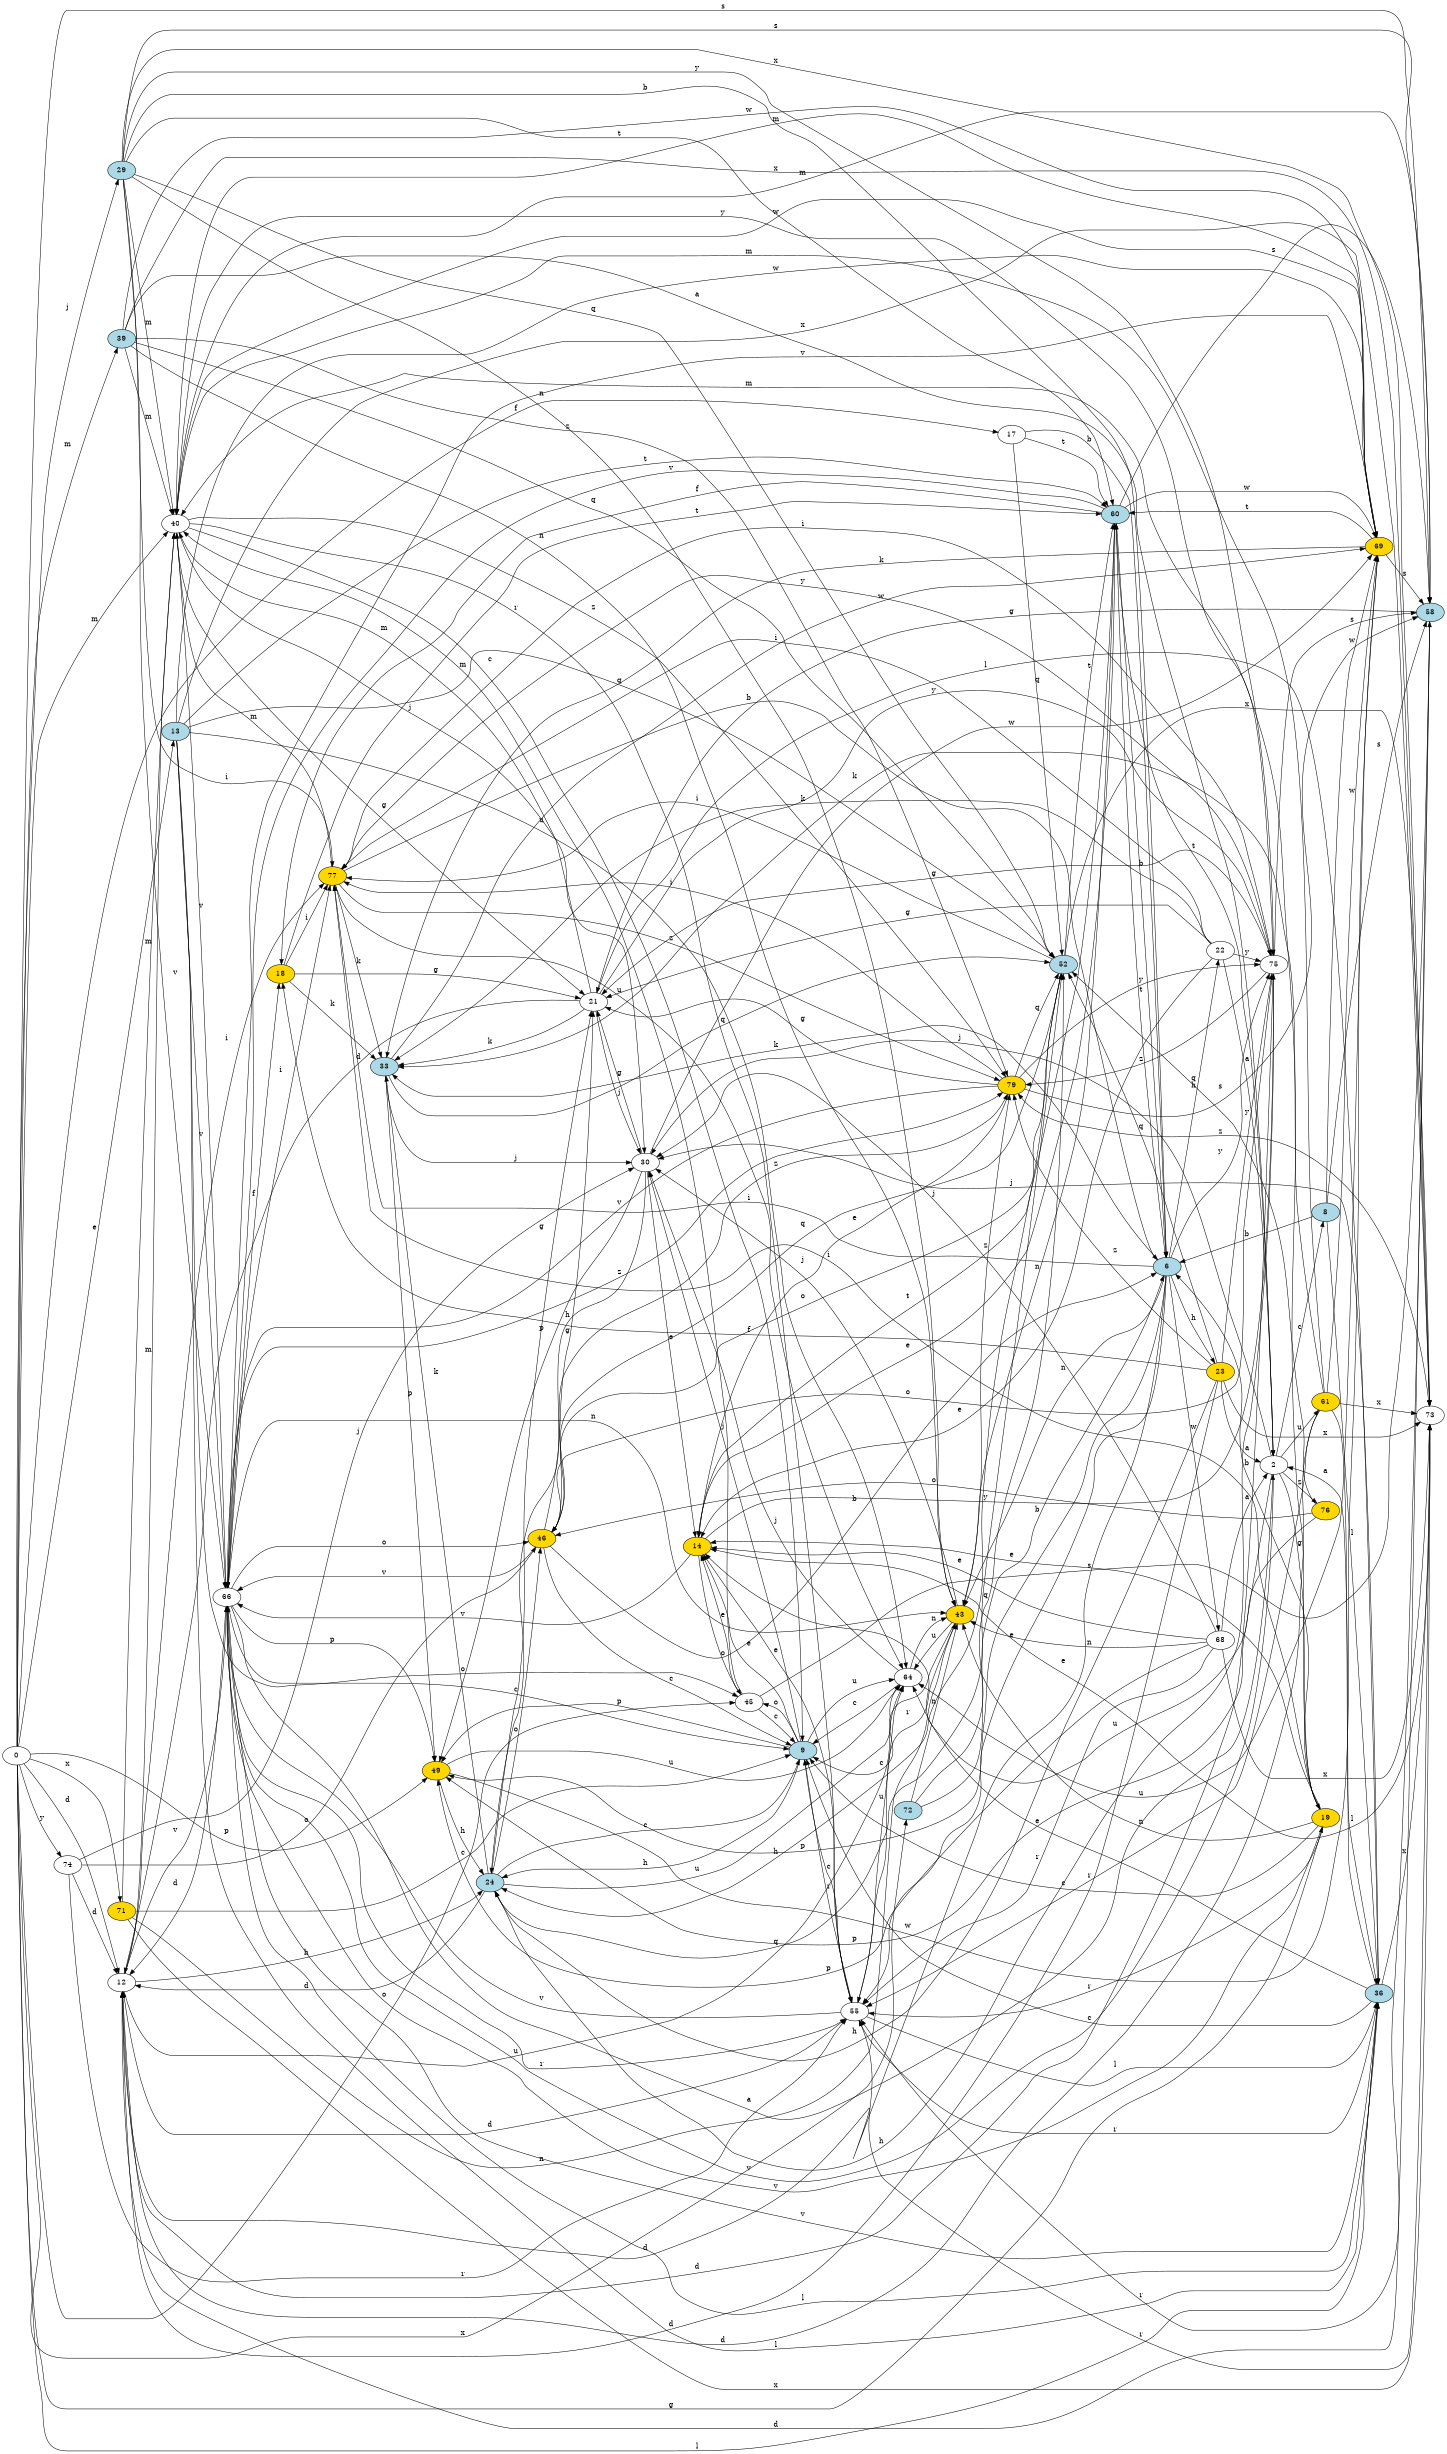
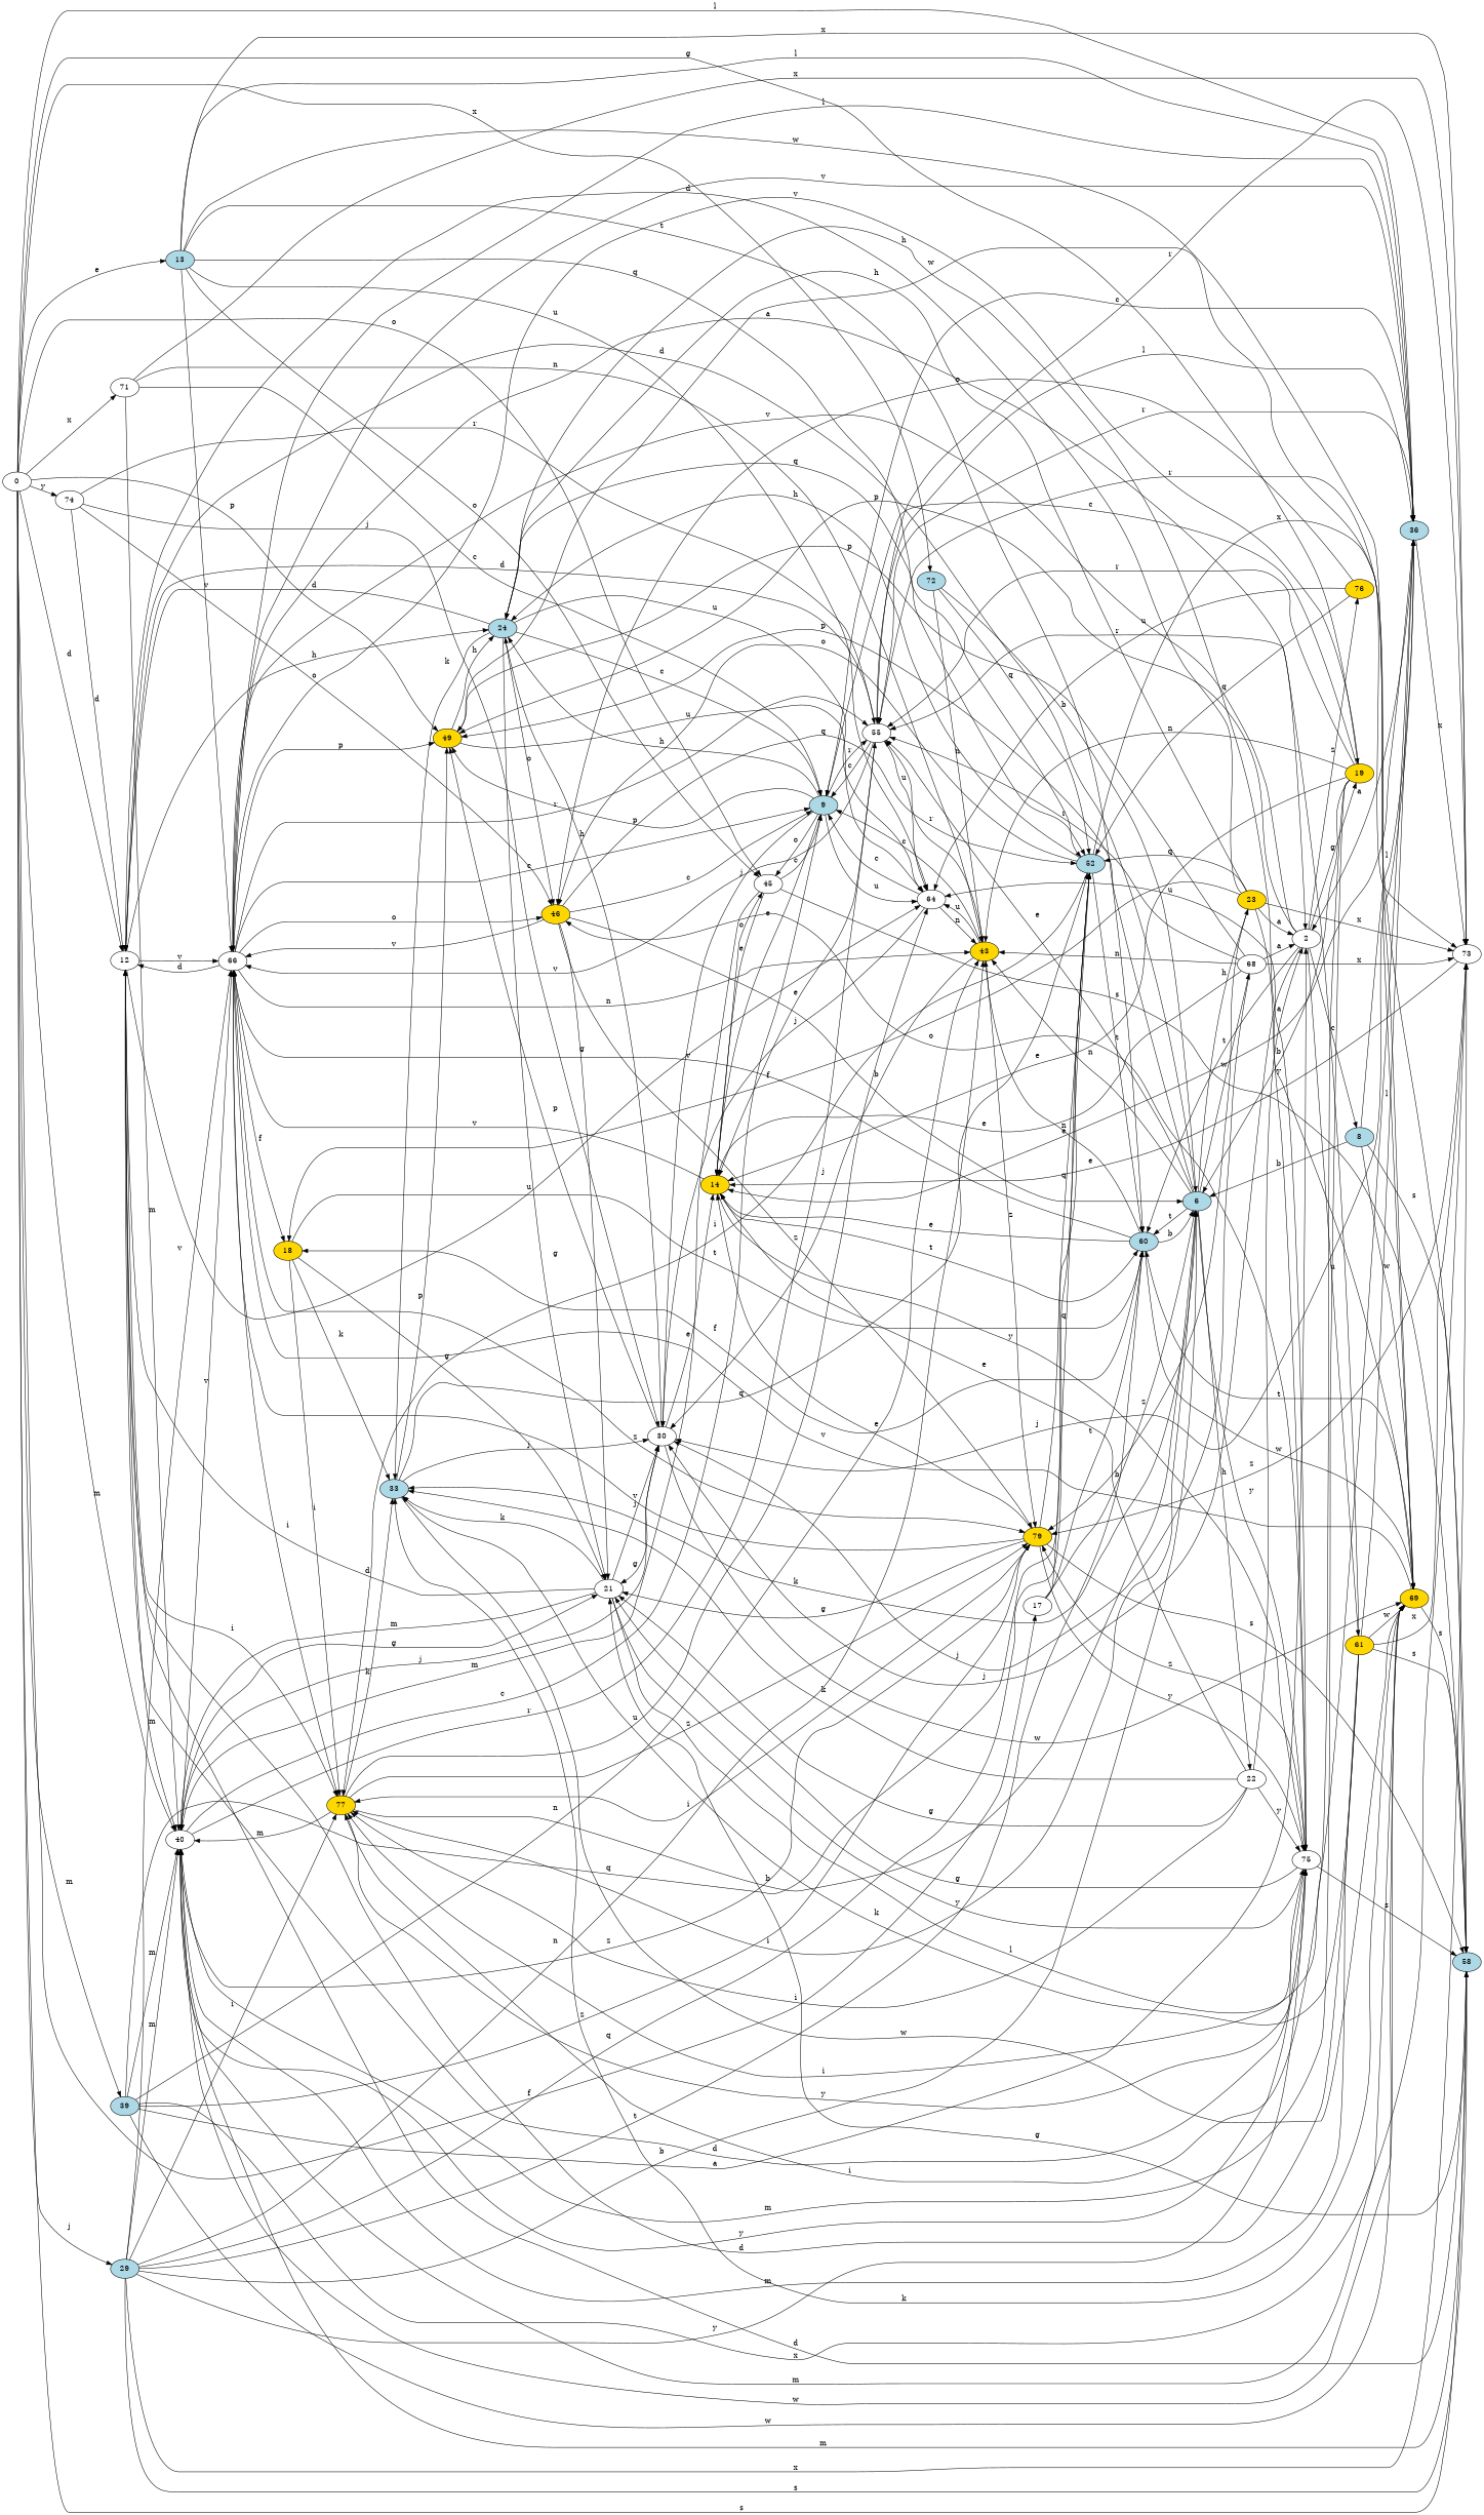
  strict digraph {
    rankdir=LR
    node [fillcolor=white style=filled]
    0
    12
    13 [fillcolor=lightblue]
    17
    19 [fillcolor=gold]
    29 [fillcolor=lightblue]
    36 [fillcolor=lightblue]
    39 [fillcolor=lightblue]
    40
    45
    49 [fillcolor=gold]
    58 [fillcolor=lightblue]
-   71 [fillcolor=gold]
+   71
    72 [fillcolor=lightblue]
    74
    66
    n17 [fillcolor=gold label=77]
    24 [fillcolor=lightblue]
    64
    60 [fillcolor=lightblue]
    69 [fillcolor=gold]
    52 [fillcolor=lightblue]
    73
    6 [fillcolor=lightblue]
    43 [fillcolor=gold]
    9 [fillcolor=lightblue]
    14 [fillcolor=gold]
    55
    75
    2
    30
    79 [fillcolor=gold]
    21
    46 [fillcolor=gold]
    8 [fillcolor=lightblue]
    61 [fillcolor=gold]
    76 [fillcolor=gold]
    18 [fillcolor=gold]
    33 [fillcolor=lightblue]
    22
    23 [fillcolor=gold]
    68
    0 -> 12 [label=d]
    0 -> 13 [label=e]
    0 -> 17 [label=f]
    0 -> 19 [label=g]
    0 -> 29 [label=j]
    0 -> 36 [label=l]
    0 -> 39 [label=m]
    0 -> 40 [label=m]
    0 -> 45 [label=o]
    0 -> 49 [label=p]
    0 -> 58 [label=s]
    0 -> 71 [label=x]
    0 -> 72 [label=x]
    0 -> 74 [label=y]
    12 -> 40 [label=m]
    12 -> 66 [label=v]
    12 -> n17 [label=i]
    12 -> 24 [label=h]
    12 -> 64 [label=u]
    13 -> 36 [label=l]
    13 -> 45 [label=o]
    13 -> 66 [label=v]
    13 -> 64 [label=u]
    13 -> 60 [label=t]
    13 -> 69 [label=w]
    13 -> 52 [label=q]
    13 -> 73 [label=x]
    17 -> 60 [label=t]
    17 -> 52 [label=q]
    17 -> 6 [label=b]
    19 -> 40 [label=m]
    19 -> 66 [label=v]
    19 -> n17 [label=i]
    19 -> 6 [label=b]
    19 -> 43 [label=n]
    19 -> 9 [label=c]
    19 -> 14 [label=e]
    19 -> 55 [label=r]
    29 -> 40 [label=m]
    29 -> 58 [label=s]
    29 -> 66 [label=v]
    29 -> n17 [label=i]
    29 -> 60 [label=t]
    29 -> 52 [label=q]
    29 -> 73 [label=x]
    29 -> 6 [label=b]
    29 -> 43 [label=n]
    29 -> 75 [label=y]
    36 -> 66 [label=v]
    36 -> 73 [label=x]
    36 -> 9 [label=c]
    36 -> 14 [label=e]
    36 -> 55 [label=r]
    36 -> 2 [label=a]
    36 -> 30 [label=j]
    39 -> 40 [label=m]
    39 -> 69 [label=w]
    39 -> 52 [label=q]
    39 -> 73 [label=x]
    39 -> 43 [label=n]
    39 -> 2 [label=a]
    39 -> 79 [label=z]
    40 -> 66 [label=v]
    40 -> 69 [label=w]
    40 -> 9 [label=c]
    40 -> 55 [label=r]
    40 -> 75 [label=y]
    40 -> 30 [label=j]
    40 -> 79 [label=z]
    40 -> 21 [label=g]
    45 -> 40 [label=m]
    45 -> 58 [label=s]
    45 -> 9 [label=c]
    45 -> 14 [label=e]
    49 -> 24 [label=h]
    49 -> 64 [label=u]
    49 -> 69 [label=w]
    58 -> 12 [label=d]
    58 -> 40 [label=m]
    58 -> 55 [label=r]
    58 -> 21 [label=g]
    71 -> 40 [label=m]
    71 -> 73 [label=x]
    71 -> 43 [label=n]
    71 -> 9 [label=c]
    72 -> 52 [label=q]
    72 -> 6 [label=b]
    72 -> 43 [label=n]
    74 -> 12 [label=d]
    74 -> 55 [label=r]
    74 -> 30 [label=j]
    74 -> 46 [label=o]
    66 -> 12 [label=d]
    66 -> 36 [label=l]
    66 -> 49 [label=p]
    66 -> n17 [label=i]
    66 -> 43 [label=n]
    66 -> 9 [label=c]
    66 -> 55 [label=r]
    66 -> 2 [label=a]
    66 -> 79 [label=z]
    66 -> 46 [label=o]
    66 -> 18 [label=f]
    n17 -> 40 [label=m]
    n17 -> 64 [label=u]
    n17 -> 6 [label=b]
    n17 -> 75 [label=y]
    n17 -> 79 [label=z]
    n17 -> 33 [label=k]
    24 -> 12 [label=d]
    24 -> 64 [label=u]
    24 -> 52 [label=q]
    24 -> 9 [label=c]
    24 -> 21 [label=g]
    24 -> 46 [label=o]
    24 -> 33 [label=k]
    64 -> 43 [label=n]
    64 -> 9 [label=c]
    64 -> 30 [label=j]
    60 -> 66 [label=v]
    60 -> 69 [label=w]
    60 -> 6 [label=b]
    60 -> 43 [label=n]
    60 -> 14 [label=e]
    60 -> 18 [label=f]
    69 -> 40 [label=m]
    69 -> 58 [label=s]
    69 -> 66 [label=v]
    69 -> 64 [label=u]
    69 -> 60 [label=t]
    69 -> 33 [label=k]
    52 -> n17 [label=i]
    52 -> 24 [label=h]
    52 -> 60 [label=t]
    52 -> 73 [label=x]
    52 -> 46 [label=o]
    73 -> 14 [label=e]
    73 -> 55 [label=r]
    73 -> 79 [label=z]
    6 -> 12 [label=d]
    6 -> 49 [label=p]
    6 -> n17 [label=i]
    6 -> 60 [label=t]
    6 -> 43 [label=n]
    6 -> 55 [label=e]
    6 -> 75 [label=y]
    6 -> 33 [label=k]
    6 -> 22 [label=h]
    6 -> 23 [label=h]
    6 -> 68 [label=w]
    43 -> 64 [label=u]
    43 -> 9 [label=c]
    43 -> 55 [label=r]
    43 -> 30 [label=j]
    43 -> 79 [label=z]
    9 -> 45 [label=o]
    9 -> 49 [label=p]
    9 -> 24 [label=h]
    9 -> 64 [label=u]
    9 -> 14 [label=e]
    9 -> 55 [label=r]
    9 -> 30 [label=j]
    14 -> 45 [label=o]
    14 -> 66 [label=v]
    14 -> 60 [label=t]
    14 -> 75 [label=y]
    55 -> 12 [label=d]
    55 -> 36 [label=l]
    55 -> 66 [label=v]
    55 -> 64 [label=u]
    55 -> 9 [label=c]
    55 -> 14 [label=e]
    75 -> 12 [label=d]
    75 -> 58 [label=s]
    75 -> n17 [label=i]
    75 -> 24 [label=h]
    75 -> 79 [label=z]
    75 -> 21 [label=g]
    75 -> 46 [label=o]
    2 -> 19 [label=g]
    2 -> 49 [label=p]
    2 -> 66 [label=v]
    2 -> 60 [label=t]
    2 -> 30 [label=j]
    2 -> 8 [label=c]
    2 -> 61 [label=u]
    2 -> 76 [label=z]
    30 -> 49 [label=p]
    30 -> 24 [label=h]
    30 -> 69 [label=w]
    30 -> 14 [label=e]
    30 -> 21 [label=g]
    79 -> 58 [label=s]
    79 -> 66 [label=v]
    79 -> n17 [label=i]
    79 -> 52 [label=q]
    79 -> 14 [label=e]
    79 -> 75 [label=y]
    79 -> 21 [label=g]
    21 -> 12 [label=d]
    21 -> 36 [label=l]
    21 -> 40 [label=m]
    21 -> 75 [label=y]
    21 -> 30 [label=j]
    21 -> 33 [label=k]
    46 -> 66 [label=v]
    46 -> 52 [label=q]
    46 -> 6 [label=b]
    46 -> 9 [label=c]
    46 -> 79 [label=z]
    46 -> 21 [label=g]
    8 -> 36 [label=l]
    8 -> 58 [label=s]
    8 -> 69 [label=w]
    8 -> 6 [label=b]
    61 -> 12 [label=d]
    61 -> 36 [label=l]
    61 -> 40 [label=m]
-   60 -> 58 [label=s]
+   61 -> 58 [label=s]
    61 -> 69 [label=w]
    61 -> 73 [label=x]
    61 -> 55 [label=r]
    61 -> 33 [label=k]
    76 -> 64 [label=u]
    76 -> 52 [label=q]
    76 -> 46 [label=o]
    18 -> n17 [label=i]
    18 -> 60 [label=t]
    18 -> 21 [label=g]
    18 -> 33 [label=k]
    33 -> 49 [label=p]
    33 -> 69 [label=w]
    33 -> 52 [label=q]
    33 -> 30 [label=j]
    22 -> n17 [label=i]
    22 -> 14 [label=e]
    22 -> 75 [label=y]
    22 -> 2 [label=a]
    22 -> 21 [label=g]
    22 -> 33 [label=k]
    23 -> 12 [label=d]
    23 -> 24 [label=h]
    23 -> 52 [label=q]
    23 -> 73 [label=x]
    23 -> 75 [label=y]
    23 -> 2 [label=a]
    23 -> 79 [label=z]
    23 -> 18 [label=f]
    68 -> 49 [label=p]
    68 -> 73 [label=x]
    68 -> 43 [label=n]
    68 -> 14 [label=e]
    68 -> 55 [label=r]
    68 -> 2 [label=a]
    68 -> 30 [label=j]
  }
